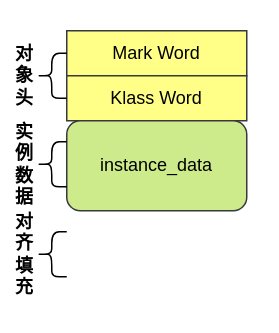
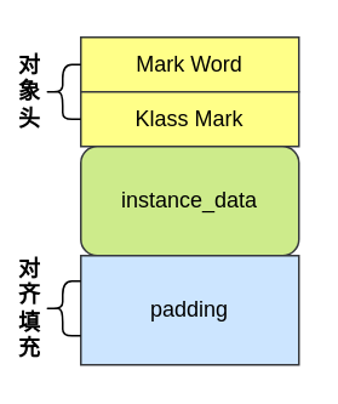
  <mxCell id="0" />
  <mxCell id="1" parent="0" />
  <mxCell id="2" value="Mark Word" style="rounded=0;whiteSpace=wrap;html=1;fillColor=#ffff88;strokeColor=#36393d;" vertex="1" parent="1"><mxGeometry x="40" y="20" width="120" height="30" as="geometry" /></mxCell>
- <mxCell id="3" value="Klass Word" style="rounded=0;whiteSpace=wrap;html=1;fillColor=#ffff88;strokeColor=#36393d;" vertex="1" parent="1"><mxGeometry x="40" y="50" width="120" height="30" as="geometry" /></mxCell>
+ <mxCell id="3" value="Klass Mark" style="rounded=0;whiteSpace=wrap;html=1;fillColor=#ffff88;strokeColor=#36393d;" vertex="1" parent="1"><mxGeometry x="40" y="50" width="120" height="30" as="geometry" /></mxCell>
  <mxCell id="4" value="instance_data" style="whiteSpace=wrap;html=1;fillColor=#cdeb8b;strokeColor=#36393d;rounded=1;" vertex="1" parent="1"><mxGeometry x="40" y="80" width="120" height="60" as="geometry" /></mxCell>
+ <mxCell id="5" value="padding" style="rounded=0;whiteSpace=wrap;html=1;fillColor=#cce5ff;strokeColor=#36393d;" vertex="1" parent="1"><mxGeometry x="40" y="140" width="120" height="60" as="geometry" /></mxCell>
  <mxCell id="6" value="对象头" style="shape=curlyBracket;whiteSpace=wrap;html=1;rounded=1;strokeWidth=1;labelPosition=left;verticalLabelPosition=middle;align=right;verticalAlign=middle;fontStyle=1" vertex="1" parent="1"><mxGeometry x="20" y="35" width="20" height="30" as="geometry" /></mxCell>
- <mxCell id="7" value="实例数据" style="shape=curlyBracket;whiteSpace=wrap;html=1;rounded=1;strokeWidth=1;align=right;labelPosition=left;verticalLabelPosition=middle;verticalAlign=middle;fontStyle=1;textDirection=ltr;" vertex="1" parent="1"><mxGeometry x="20" y="94" width="20" height="30" as="geometry" /></mxCell>
  <mxCell id="8" value="对齐填充" style="shape=curlyBracket;whiteSpace=wrap;html=1;rounded=1;strokeWidth=1;align=right;labelPosition=left;verticalLabelPosition=middle;verticalAlign=middle;fontStyle=1;size=0.5;" vertex="1" parent="1"><mxGeometry x="20" y="154" width="20" height="30" as="geometry" /></mxCell>
